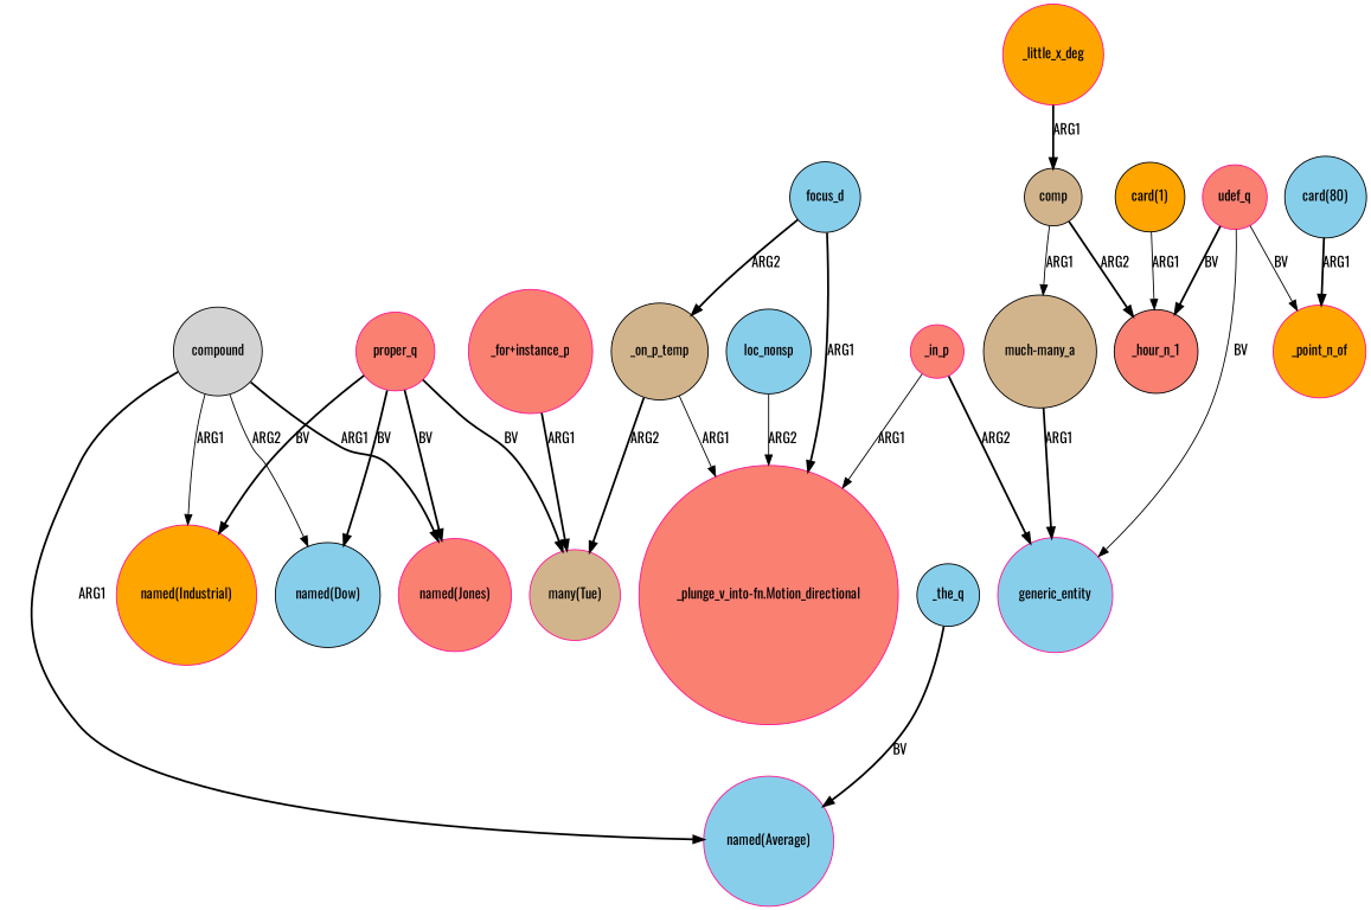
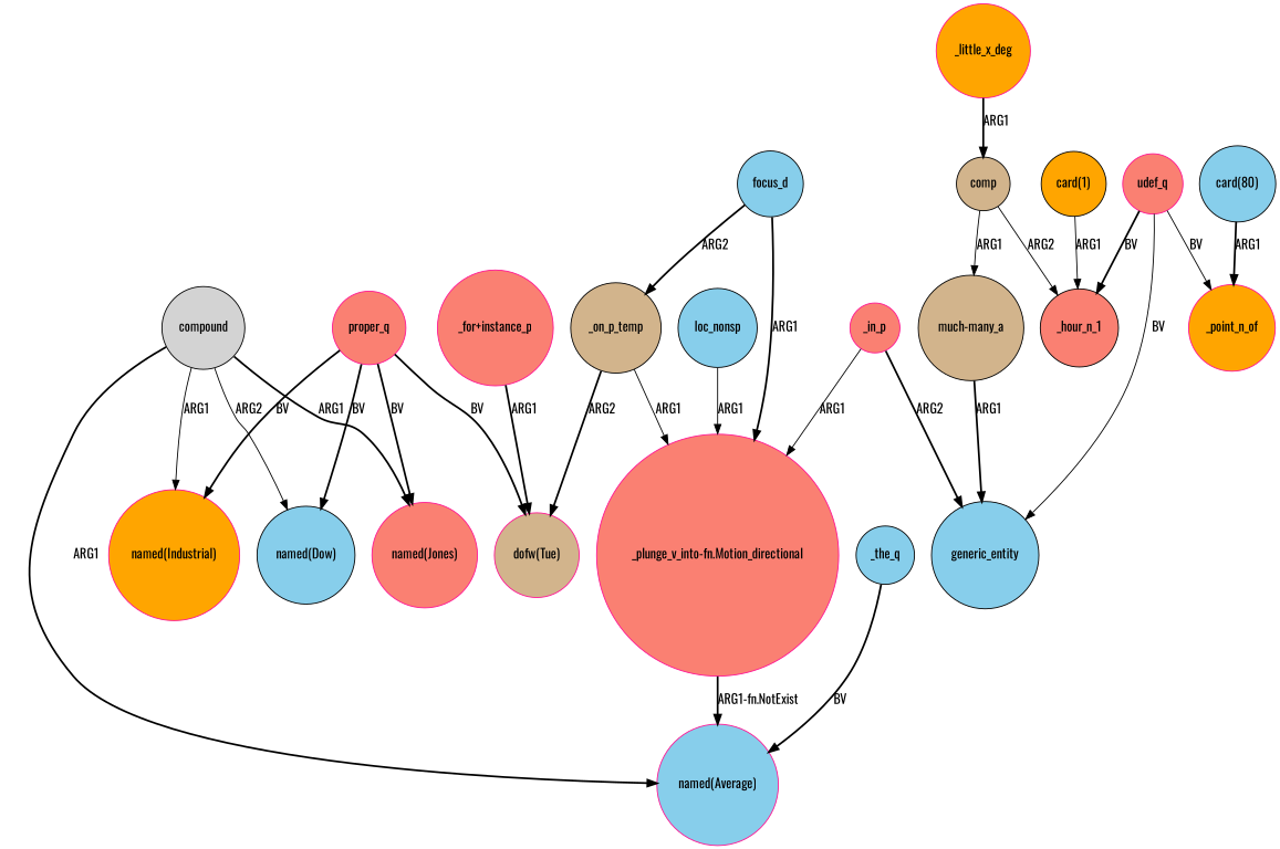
  digraph {
    fontname=Oswald
    node [color=black fillcolor=skyblue fontname=Oswald shape=circle style=filled]
    edge [fontname=Oswald style=bold]
    compound [fillcolor=lightgrey]
    "named(Industrial)" [color=deeppink fillcolor=orange]
    "named(Dow)"
    "named(Average)" [color=deeppink]
    "named(Jones)" [color=deeppink fillcolor=salmon]
    "_for+instance_p" [color=deeppink fillcolor=salmon]
-   "dofw(Tue)" [color=deeppink fillcolor=tan label="many(Tue)"]
+   "dofw(Tue)" [color=deeppink fillcolor=tan]
    loc_nonsp
    "_plunge_v_into-fn.Motion_directional" [color=deeppink fillcolor=salmon]
    _point_n_of [color=deeppink fillcolor=orange]
    _little_x_deg [color=deeppink fillcolor=orange]
    comp [fillcolor=tan]
    "much-many_a" [fillcolor=tan]
    _hour_n_1 [fillcolor=salmon]
-   generic_entity [color=deeppink]
+   generic_entity
    udef_q [color=deeppink fillcolor=salmon]
    _in_p [color=deeppink fillcolor=salmon]
    proper_q [color=deeppink fillcolor=salmon]
    "card(80)"
    focus_d
    _on_p_temp [fillcolor=tan]
    "card(1)" [fillcolor=orange]
    _the_q
    compound -> "named(Industrial)" [label=ARG1 style=solid]
    compound -> "named(Dow)" [label=ARG2 style=solid]
    compound -> "named(Average)" [label=ARG1]
    compound -> "named(Jones)" [label=ARG1]
    "_for+instance_p" -> "dofw(Tue)" [label=ARG1]
-   loc_nonsp -> "_plunge_v_into-fn.Motion_directional" [label=ARG2 style=solid]
+   loc_nonsp -> "_plunge_v_into-fn.Motion_directional" [label=ARG1 style=solid]
+   "_plunge_v_into-fn.Motion_directional" -> "named(Average)" [label="ARG1-fn.NotExist"]
    _little_x_deg -> comp [label=ARG1]
    comp -> "much-many_a" [label=ARG1 style=solid]
-   comp -> _hour_n_1 [label=ARG2]
+   comp -> _hour_n_1 [label=ARG2 style=solid]
    "much-many_a" -> generic_entity [label=ARG1]
    udef_q -> _point_n_of [label=BV style=solid]
    udef_q -> _hour_n_1 [label=BV]
    udef_q -> generic_entity [label=BV style=solid]
    _in_p -> "_plunge_v_into-fn.Motion_directional" [label=ARG1 style=solid]
    _in_p -> generic_entity [label=ARG2]
    proper_q -> "named(Industrial)" [label=BV]
    proper_q -> "named(Dow)" [label=BV]
    proper_q -> "named(Jones)" [label=BV]
    proper_q -> "dofw(Tue)" [label=BV]
    "card(80)" -> _point_n_of [label=ARG1]
    focus_d -> "_plunge_v_into-fn.Motion_directional" [label=ARG1]
    focus_d -> _on_p_temp [label=ARG2]
    _on_p_temp -> "dofw(Tue)" [label=ARG2]
    _on_p_temp -> "_plunge_v_into-fn.Motion_directional" [label=ARG1 style=solid]
    "card(1)" -> _hour_n_1 [label=ARG1 style=solid]
    _the_q -> "named(Average)" [label=BV]
  }
